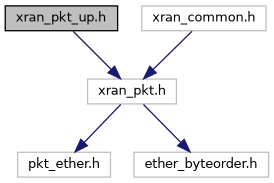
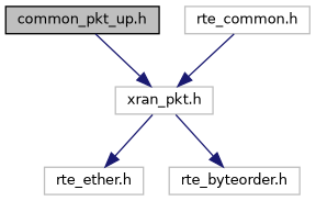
  digraph {
    node [color=grey75 fillcolor=white fontname=Helvetica fontsize=10 shape=record style=filled]
    edge [color=midnightblue fontname=Helvetica fontsize=10 labelfontname=Helvetica labelfontsize=10 style=solid]
-   n1 [color=black fillcolor=grey75 fontcolor=black height=0.2 label="xran_pkt_up.h" width=0.4]
+   n1 [color=black fillcolor=grey75 fontcolor=black height=0.2 label="common_pkt_up.h" width=0.4]
    n2 [height=0.2 label="xran_pkt.h" width=0.4]
-   n3 [height=0.2 label="pkt_ether.h" width=0.4]
-   n4 [height=0.2 label="ether_byteorder.h" width=0.4]
-   n5 [height=0.2 label="xran_common.h" width=0.4]
+   n3 [height=0.2 label="rte_ether.h" width=0.4]
+   n4 [height=0.2 label="rte_byteorder.h" width=0.4]
+   n5 [height=0.2 label="rte_common.h" width=0.4]
    n1 -> n2
    n2 -> n3
    n2 -> n4
    n5 -> n2
  }
